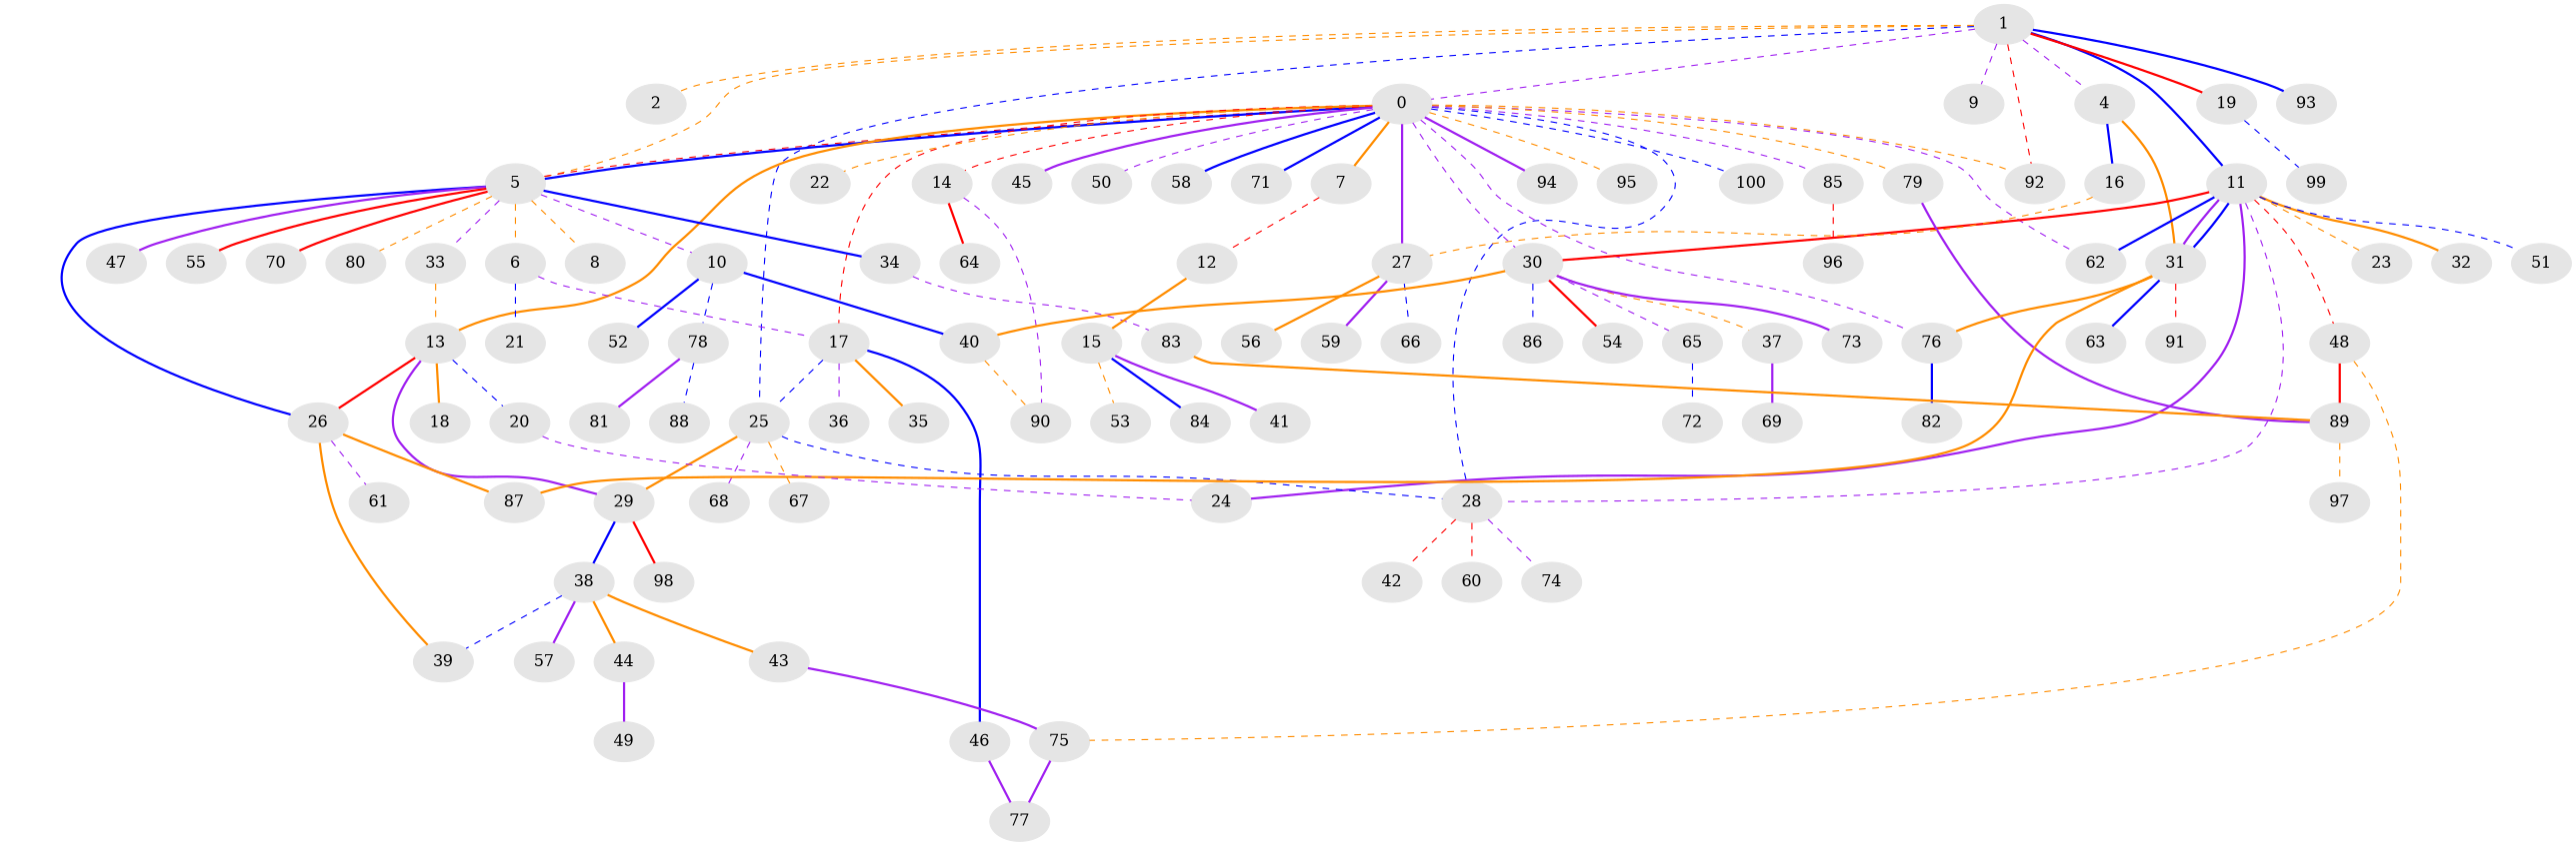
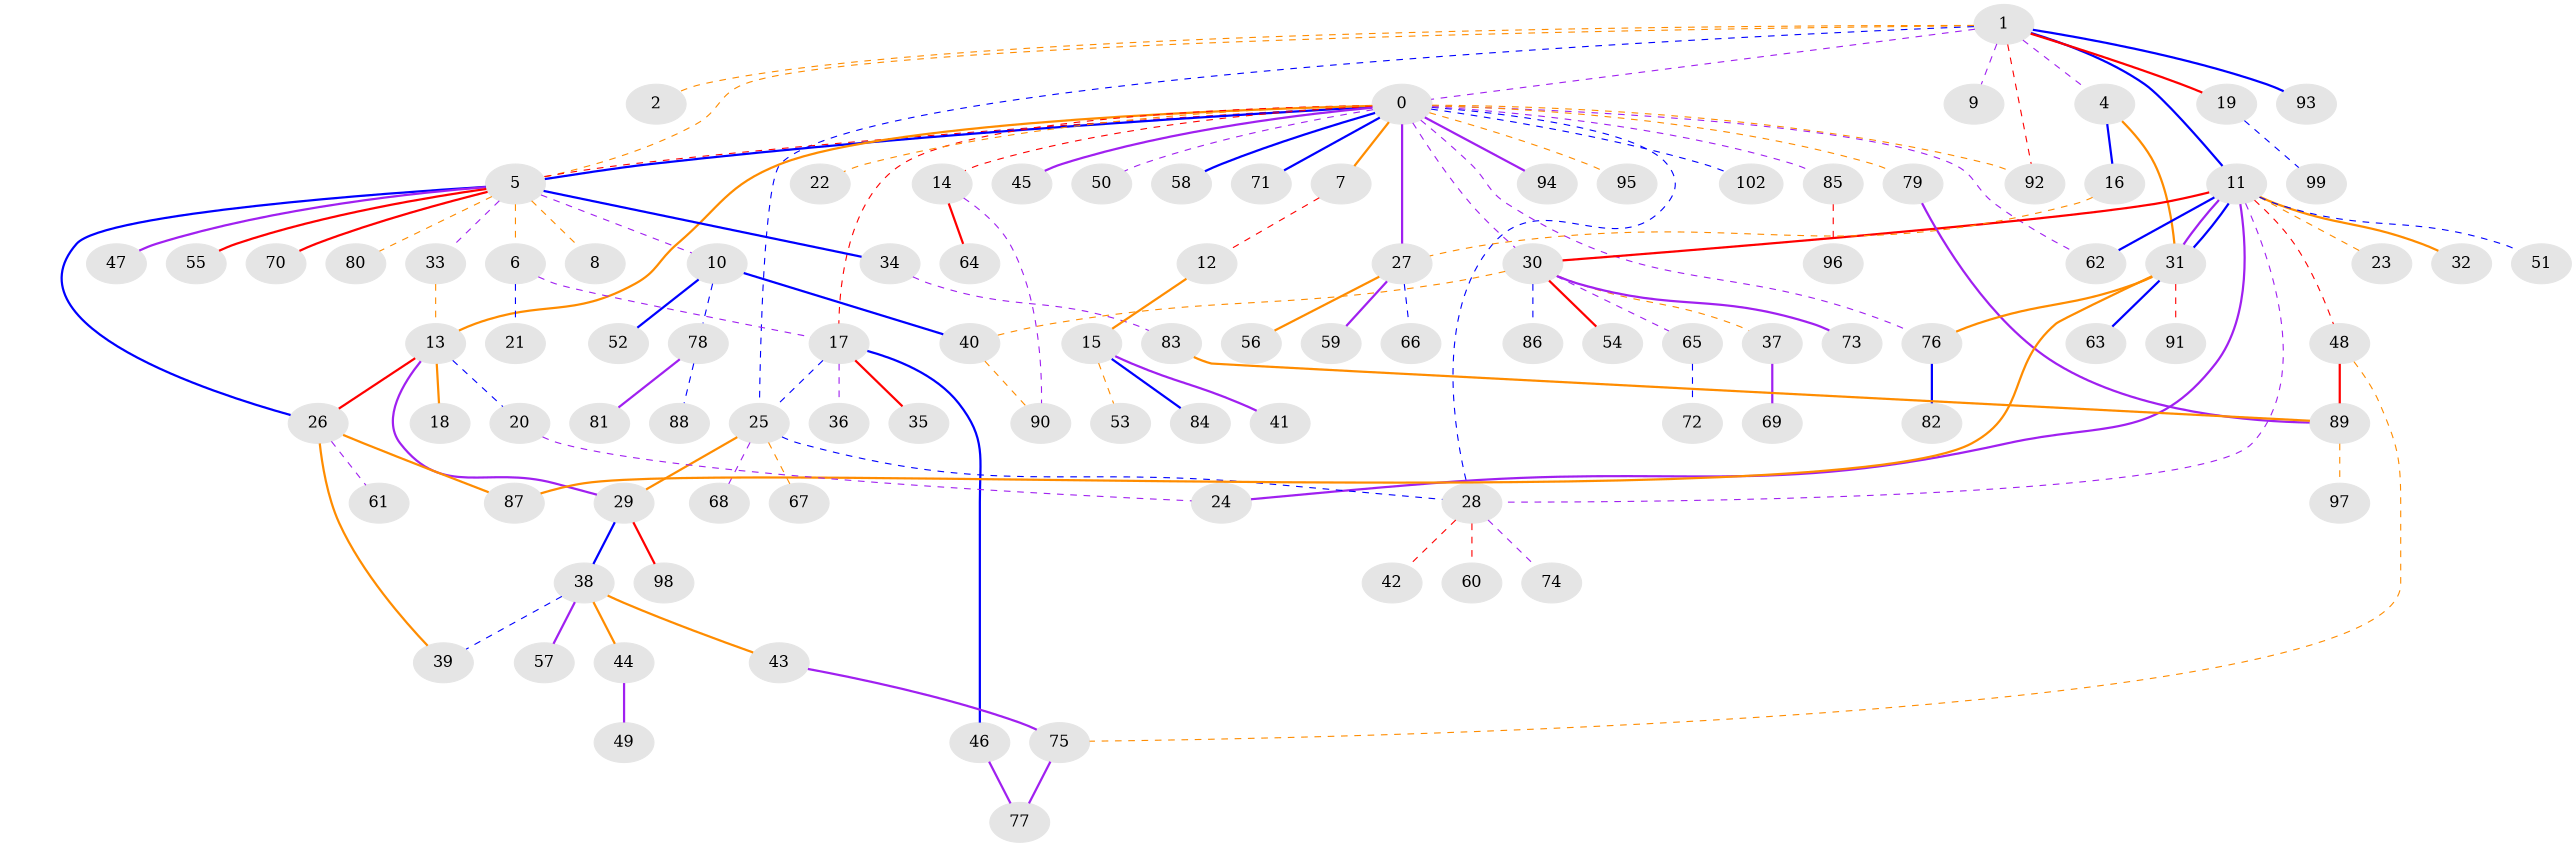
  graph {
    node [color=gray90 style=filled]
    edge [color=purple style=dashed]
    1
    2
    n3 [label=0]
    4
    5
    9
    11
    19
    25
    92
    93
    7
    13
    14
    17
    22
    27
    28
    30
    45
    50
    58
    62
    71
    76
    79
    85
    94
    95
-   100
+   100 [label=102]
    16
    31
    6
    8
    10
    26
    33
    34
    47
    55
    70
    80
    23
    24
    32
    48
    51
    99
    29
    67
    68
    12
    18
    20
    64
    90
    35
    36
    46
    56
    59
    66
    42
    60
    74
    40
    37
    54
    65
    73
    86
    82
    89
    96
    87
    63
    91
    21
    52
    78
    39
    61
    83
    15
    81
    88
    75
    41
    53
    84
    38
    98
    77
    43
    44
    57
    69
    72
    49
    97
    1 -- 2 [color=darkorange]
    1 -- n3
    1 -- 4
    1 -- 5 [color=darkorange]
    1 -- 9
    1 -- 11 [color=blue style=bold]
    1 -- 19 [color=red style=bold]
    1 -- 25 [color=blue]
    1 -- 92 [color=red]
    1 -- 93 [color=blue style=bold]
    n3 -- 5 [color=red]
    n3 -- 5 [color=blue style=bold]
    n3 -- 92 [color=darkorange]
    n3 -- 7 [color=darkorange style=bold]
    n3 -- 13 [color=darkorange style=bold]
    n3 -- 14 [color=red]
    n3 -- 17 [color=red]
    n3 -- 22 [color=darkorange]
    n3 -- 27 [style=bold]
    n3 -- 28 [color=blue]
    n3 -- 30
    n3 -- 45 [style=bold]
    n3 -- 50
    n3 -- 58 [color=blue style=bold]
    n3 -- 62
    n3 -- 71 [color=blue style=bold]
    n3 -- 76
    n3 -- 79 [color=darkorange]
    n3 -- 85
    n3 -- 94 [style=bold]
    n3 -- 95 [color=darkorange]
    n3 -- 100 [color=blue]
    4 -- 16 [color=blue style=bold]
    4 -- 31 [color=darkorange style=bold]
    5 -- 6 [color=darkorange]
    5 -- 8 [color=darkorange]
    5 -- 10
    5 -- 26 [color=blue style=bold]
    5 -- 33
    5 -- 34 [color=blue style=bold]
    5 -- 47 [style=bold]
    5 -- 55 [color=red style=bold]
    5 -- 70 [color=red style=bold]
    5 -- 80 [color=darkorange]
    11 -- 28
    11 -- 30 [color=red style=bold]
    11 -- 62 [color=blue style=bold]
    11 -- 31 [style=bold]
    11 -- 31 [color=blue style=bold]
    11 -- 23 [color=darkorange]
    11 -- 24 [style=bold]
    11 -- 32 [color=darkorange style=bold]
    11 -- 48 [color=red]
    11 -- 51 [color=blue]
    19 -- 99 [color=blue]
    25 -- 28 [color=blue]
    25 -- 29 [color=darkorange style=bold]
    25 -- 67 [color=darkorange]
    25 -- 68
    7 -- 12 [color=red]
    13 -- 26 [color=red style=bold]
    13 -- 29 [style=bold]
    13 -- 18 [color=darkorange style=bold]
    13 -- 20 [color=blue]
    14 -- 64 [color=red style=bold]
    14 -- 90
    17 -- 25 [color=blue]
-   17 -- 35 [color=darkorange style=bold]
+   17 -- 35 [color=red style=bold]
    17 -- 36
    17 -- 46 [color=blue style=bold]
    27 -- 56 [color=darkorange style=bold]
    27 -- 59 [style=bold]
    27 -- 66 [color=blue]
    28 -- 42 [color=red]
    28 -- 60 [color=red]
    28 -- 74
-   30 -- 40 [color=darkorange style=bold]
+   30 -- 40 [color=darkorange]
    30 -- 37 [color=darkorange]
    30 -- 54 [color=red style=bold]
    30 -- 65
    30 -- 73 [style=bold]
    30 -- 86 [color=blue]
    76 -- 82 [color=blue style=bold]
    79 -- 89 [style=bold]
    85 -- 96 [color=red]
    16 -- 27 [color=darkorange]
    31 -- 76 [color=darkorange style=bold]
    31 -- 87 [color=darkorange style=bold]
    31 -- 63 [color=blue style=bold]
    31 -- 91 [color=red]
    6 -- 17
    6 -- 21 [color=blue]
    10 -- 40 [color=blue style=bold]
    10 -- 52 [color=blue style=bold]
    10 -- 78 [color=blue]
    26 -- 87 [color=darkorange style=bold]
    26 -- 39 [color=darkorange style=bold]
    26 -- 61
    33 -- 13 [color=darkorange]
    34 -- 83
    48 -- 89 [color=red style=bold]
    48 -- 75 [color=darkorange]
    29 -- 38 [color=blue style=bold]
    29 -- 98 [color=red style=bold]
    12 -- 15 [color=darkorange style=bold]
    20 -- 24
    46 -- 77 [style=bold]
    40 -- 90 [color=darkorange]
    37 -- 69 [style=bold]
    65 -- 72 [color=blue]
    89 -- 97 [color=darkorange]
    78 -- 81 [style=bold]
    78 -- 88 [color=blue]
    83 -- 89 [color=darkorange style=bold]
    15 -- 41 [style=bold]
    15 -- 53 [color=darkorange]
    15 -- 84 [color=blue style=bold]
    75 -- 77 [style=bold]
    38 -- 39 [color=blue]
    38 -- 43 [color=darkorange style=bold]
    38 -- 44 [color=darkorange style=bold]
    38 -- 57 [style=bold]
    43 -- 75 [style=bold]
    44 -- 49 [style=bold]
  }
